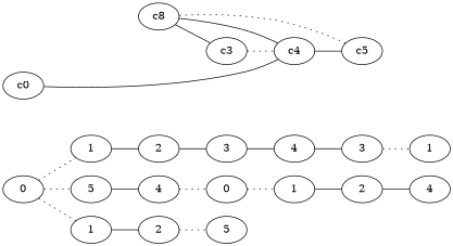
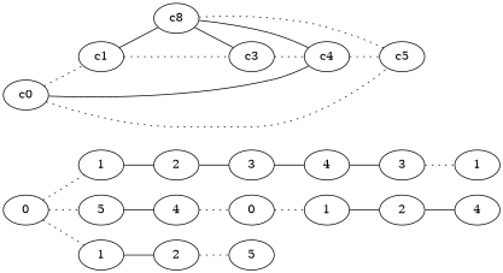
  graph {
    rankdir=LR
    n1 [label=0]
    n2 [label=1]
    n3 [label=5]
    n4 [label=1]
    n5 [label=2]
    n6 [label=4]
    n7 [label=2]
    n8 [label=3]
    n9 [label=4]
    n10 [label=3]
    n11 [label=1]
    n12 [label=0]
    n13 [label=1]
    n14 [label=2]
    n15 [label=4]
    n16 [label=5]
    c0
+   c1
    c4
    c5
    n21 [label=c8]
    c3
    n1 -- n2 [style=dotted]
    n1 -- n3 [style=dotted]
    n1 -- n4 [style=dotted]
    n2 -- n5
    n3 -- n6
    n4 -- n7
    n5 -- n8
    n6 -- n12 [style=dotted]
    n7 -- n16 [style=dotted]
    n8 -- n9
    n9 -- n10
    n10 -- n11 [style=dotted]
    n12 -- n13 [style=dotted]
    n13 -- n14
    n14 -- n15
+   c0 -- c1 [style=dotted]
    c0 -- c4 [style=solid]
-   c4 -- c5
+   c0 -- c5 [style=dotted]
+   c1 -- n21
+   c1 -- c3 [style=dotted]
+   c4 -- c5 [style=dotted]
    n21 -- c4
    n21 -- c5 [style=dotted]
    n21 -- c3
    c3 -- c4 [style=dotted]
  }
